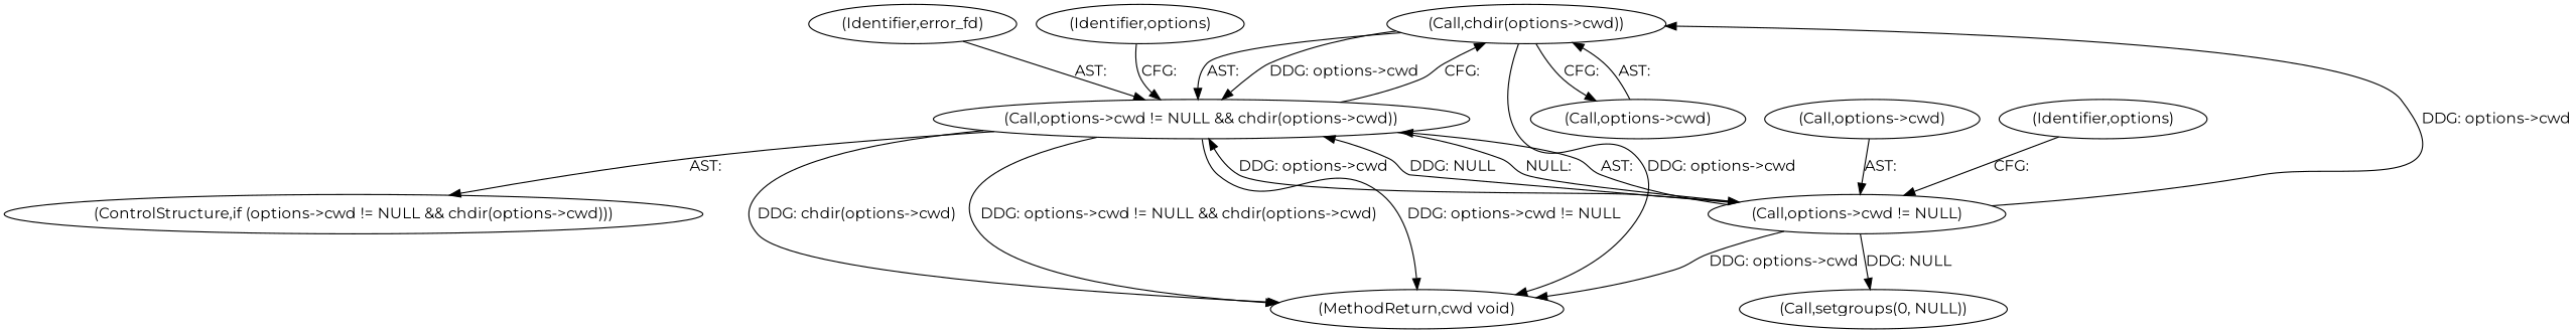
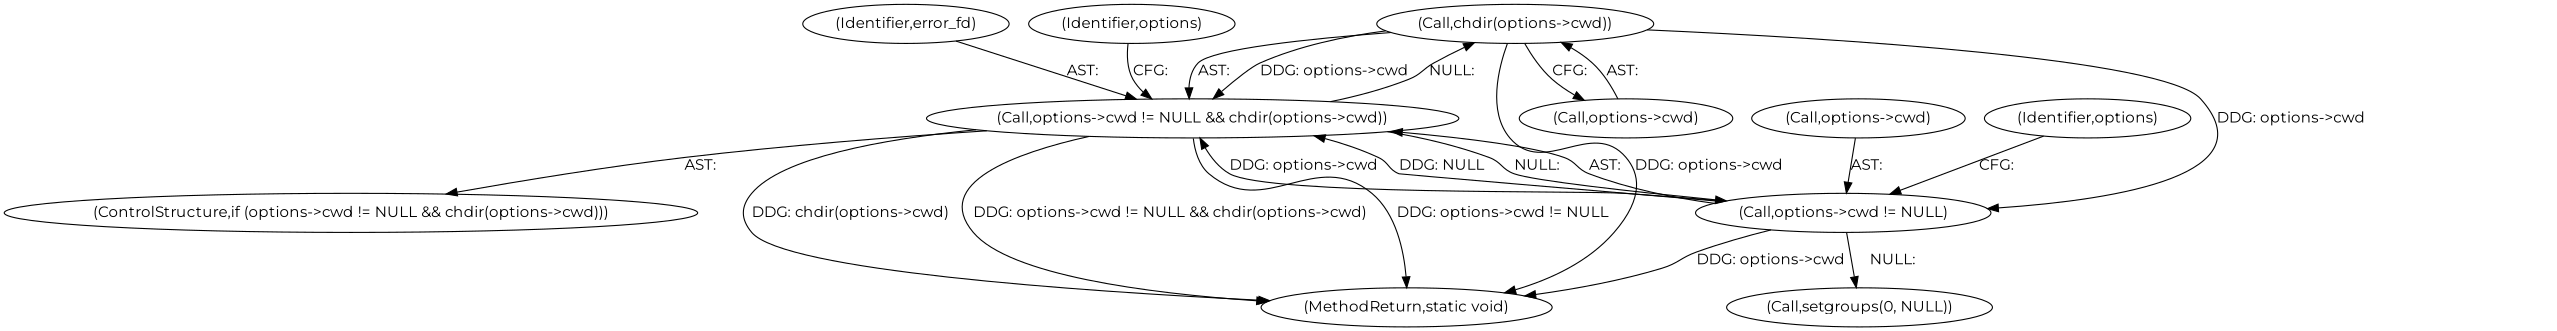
  digraph {
    fontname=Montserrat
    node [fontname=Montserrat]
    edge [fontname=Montserrat]
    n1 [label="(Call,chdir(options->cwd))"]
    n2 [label="(Call,options->cwd != NULL && chdir(options->cwd))"]
    n3 [label="(Call,options->cwd)"]
-   n4 [label="(MethodReturn,cwd void)"]
+   n4 [label="(MethodReturn,static void)"]
    n5 [label="(Call,options->cwd != NULL)"]
    n6 [label="(ControlStructure,if (options->cwd != NULL && chdir(options->cwd)))"]
    n7 [label="(Call,setgroups(0, NULL))"]
    n8 [label="(Call,options->cwd)"]
    n9 [label="(Identifier,error_fd)"]
    n10 [label="(Identifier,options)"]
    n11 [label="(Identifier,options)"]
    n1 -> n2 [label="AST: "]
    n1 -> n2 [label="DDG: options->cwd"]
    n1 -> n3 [label="CFG: "]
    n1 -> n4 [label="DDG: options->cwd"]
-   n2 -> n1 [label="CFG: "]
+   n2 -> n1 [label="NULL: "]
    n2 -> n4 [label="DDG: options->cwd != NULL"]
    n2 -> n4 [label="DDG: chdir(options->cwd)"]
    n2 -> n4 [label="DDG: options->cwd != NULL && chdir(options->cwd)"]
    n2 -> n5 [label="NULL: "]
    n2 -> n6 [label="AST: "]
    n3 -> n1 [label="AST: "]
-   n5 -> n1 [label="DDG: options->cwd"]
+   n1 -> n5 [label="DDG: options->cwd"]
    n5 -> n2 [label="AST: "]
    n5 -> n2 [label="DDG: options->cwd"]
    n5 -> n2 [label="DDG: NULL"]
    n5 -> n4 [label="DDG: options->cwd"]
-   n5 -> n7 [label="DDG: NULL"]
+   n5 -> n7 [label="NULL: "]
    n8 -> n5 [label="AST: "]
    n9 -> n2 [label="AST: "]
    n10 -> n2 [label="CFG: "]
    n11 -> n5 [label="CFG: "]
  }
